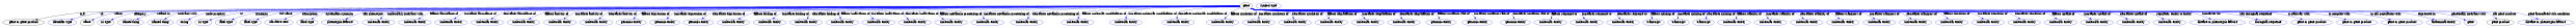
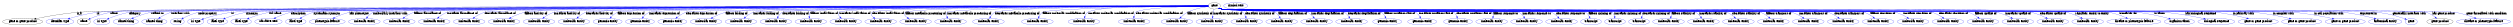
  digraph {
    node [color=blue]
    edge [color=blue style=solid]
    n1 [height=0.5 label=gene width=0.75 color=""]
    "gene or gene product" [height=0.5 width=2.3474 color=""]
    n3 [height=0.5 label="identifier type" width=1.652]
    name [height=0.5 width=0.81271 color=""]
    n5 [height=0.5 label="iri type" width=0.9834]
    n6 [height=0.5 label="named thing" width=1.5019]
    n7 [height=0.5 label="named thing" width=1.5019]
    n8 [height=0.5 label=string width=0.8403]
    n9 [height=0.5 label="iri type" width=0.9834]
    n10 [height=0.5 label="label type" width=1.2425]
    n11 [height=0.5 label="label type" width=1.2425]
    n12 [height=0.5 label="narrative text" width=1.5834]
    n13 [height=0.5 label="label type" width=1.2425]
    n14 [height=0.5 label="phenotypic feature" width=2.1155]
    n15 [height=0.5 label="molecular entity" width=1.8837]
    n16 [height=0.5 label="molecular entity" width=1.8837]
    n17 [height=0.5 label="molecular entity" width=1.8837]
    n18 [height=0.5 label="molecular entity" width=1.8837]
    n19 [height=0.5 label="molecular entity" width=1.8837]
    n20 [height=0.5 label="molecular entity" width=1.8837]
    n21 [height=0.5 label="molecular entity" width=1.8837]
    n22 [height=0.5 label="genomic entity" width=1.7475]
    n23 [height=0.5 label="genomic entity" width=1.7475]
    n24 [height=0.5 label="genomic entity" width=1.7475]
    n25 [height=0.5 label="molecular entity" width=1.8837]
    n26 [height=0.5 label="molecular entity" width=1.8837]
    n27 [height=0.5 label="molecular entity" width=1.8837]
    n28 [height=0.5 label="molecular entity" width=1.8837]
    n29 [height=0.5 label="molecular entity" width=1.8837]
    n30 [height=0.5 label="molecular entity" width=1.8837]
    n31 [height=0.5 label="molecular entity" width=1.8837]
    n32 [height=0.5 label="molecular entity" width=1.8837]
    n33 [height=0.5 label="molecular entity" width=1.8837]
    n34 [height=0.5 label="molecular entity" width=1.8837]
    n35 [height=0.5 label="molecular entity" width=1.8837]
    n36 [height=0.5 label="molecular entity" width=1.8837]
    n37 [height=0.5 label="molecular entity" width=1.8837]
    n38 [height=0.5 label="molecular entity" width=1.8837]
    n39 [height=0.5 label="molecular entity" width=1.8837]
    n40 [height=0.5 label="molecular entity" width=1.8837]
    n41 [height=0.5 label="molecular entity" width=1.8837]
    n42 [height=0.5 label="molecular entity" width=1.8837]
    n43 [height=0.5 label="genomic entity" width=1.7475]
    n44 [height=0.5 label="genomic entity" width=1.7475]
    n45 [height=0.5 label="genomic entity" width=1.7475]
    n46 [height=0.5 label="molecular entity" width=1.8837]
    n47 [height=0.5 label="molecular entity" width=1.8837]
    n48 [height=0.5 label="molecular entity" width=1.8837]
    n49 [height=0.5 label=transcript width=1.2084]
    n50 [height=0.5 label=transcript width=1.2084]
    n51 [height=0.5 label=transcript width=1.2084]
    n52 [height=0.5 label="molecular entity" width=1.8837]
    n53 [height=0.5 label="molecular entity" width=1.8837]
    n54 [height=0.5 label="molecular entity" width=1.8837]
    n55 [height=0.5 label="molecular entity" width=1.8837]
    n56 [height=0.5 label="molecular entity" width=1.8837]
    n57 [height=0.5 label="molecular entity" width=1.8837]
    n58 [height=0.5 label="molecular entity" width=1.8837]
    n59 [height=0.5 label="molecular entity" width=1.8837]
    n60 [height=0.5 label="molecular entity" width=1.8837]
    n61 [height=0.5 label="molecular entity" width=1.8837]
    n62 [height=0.5 label="molecular entity" width=1.8837]
    n63 [height=0.5 label="molecular entity" width=1.8837]
    n64 [height=0.5 label="molecular entity" width=1.8837]
    n65 [height=0.5 label="disease or phenotypic feature" width=3.1523]
+   n66 [height=0.5 label="organism taxon" width=1.7978]
    n67 [height=0.5 label="biological sequence" width=2.2247]
    n68 [height=0.5 label="gene or gene product" width=2.3474]
    n69 [height=0.5 label="gene or gene product" width=2.3474]
    n70 [height=0.5 label="gene or gene product" width=2.3474]
    n71 [height=0.5 label="anatomical entity" width=1.9792]
    n72 [height=0.5 label=gene width=0.75]
    n73 [color=black height=0.5 label="gene product" width=1.5563]
    n74 [height=0.5 label="disease or phenotypic feature" width=3.1523]
-   n75 [height=0.5 label="symbol type" width=1.4885]
+   n75 [height=0.5 label="symbol text" width=1.4885]
    n1 -> "gene or gene product" [label=is_a color="" style=""]
    n1 -> n3 [label=id]
    n1 -> name [label=name]
    n1 -> n5 [label=category]
    n1 -> n6 [label="related to"]
    n1 -> n7 [label="interacts with"]
    n1 -> n8 [label="node property"]
    n1 -> n9 [label=iri]
    n1 -> n10 [label=synonym]
    n1 -> n11 [label="full name"]
    n1 -> n12 [label=description]
    n1 -> n13 [label="systematic synonym"]
    n1 -> n14 [label="has phenotype"]
    n1 -> n15 [label="molecularly interacts with"]
    n1 -> n16 [label="affects abundance of"]
    n1 -> n17 [label="increases abundance of"]
    n1 -> n18 [label="decreases abundance of"]
    n1 -> n19 [label="affects activity of"]
    n1 -> n20 [label="increases activity of"]
    n1 -> n21 [label="decreases activity of"]
    n1 -> n22 [label="affects expression of"]
    n1 -> n23 [label="increases expression of"]
    n1 -> n24 [label="decreases expression of"]
    n1 -> n25 [label="affects folding of"]
    n1 -> n26 [label="increases folding of"]
    n1 -> n27 [label="decreases folding of"]
    n1 -> n28 [label="affects localization of"]
    n1 -> n29 [label="increases localization of"]
    n1 -> n30 [label="decreases localization of"]
    n1 -> n31 [label="affects metabolic processing of"]
    n1 -> n32 [label="increases metabolic processing of"]
    n1 -> n33 [label="decreases metabolic processing of"]
    n1 -> n34 [label="affects molecular modification of"]
    n1 -> n35 [label="increases molecular modification of"]
    n1 -> n36 [label="decreases molecular modification of"]
    n1 -> n37 [label="affects synthesis of"]
    n1 -> n38 [label="increases synthesis of"]
    n1 -> n39 [label="decreases synthesis of"]
    n1 -> n40 [label="affects degradation of"]
    n1 -> n41 [label="increases degradation of"]
    n1 -> n42 [label="decreases degradation of"]
    n1 -> n43 [label="affects mutation rate of"]
    n1 -> n44 [label="increases mutation rate of"]
    n1 -> n45 [label="decreases mutation rate of"]
    n1 -> n46 [label="affects response to"]
    n1 -> n47 [label="increases response to"]
    n1 -> n48 [label="decreases response to"]
    n1 -> n49 [label="affects splicing of"]
    n1 -> n50 [label="increases splicing of"]
    n1 -> n51 [label="decreases splicing of"]
    n1 -> n52 [label="affects stability of"]
    n1 -> n53 [label="increases stability of"]
    n1 -> n54 [label="decreases stability of"]
    n1 -> n55 [label="affects transport of"]
    n1 -> n56 [label="increases transport of"]
    n1 -> n57 [label="decreases transport of"]
    n1 -> n58 [label="affects secretion of"]
    n1 -> n59 [label="increases secretion of"]
    n1 -> n60 [label="decreases secretion of"]
    n1 -> n61 [label="affects uptake of"]
    n1 -> n62 [label="increases uptake of"]
    n1 -> n63 [label="decreases uptake of"]
    n1 -> n64 [label="regulates, entity to entity"]
    n1 -> n65 [label="biomarker for"]
+   n1 -> n66 [label="in taxon"]
    n1 -> n67 [label="has biological sequence"]
    n1 -> n68 [label="in pathway with"]
    n1 -> n69 [label="in complex with"]
    n1 -> n70 [label="in cell population with"]
    n1 -> n71 [label="expressed in"]
    n1 -> n72 [label="genetically interacts with"]
    n1 -> n73 [label="has gene product"]
    n1 -> n74 [label="gene associated with condition"]
  }
